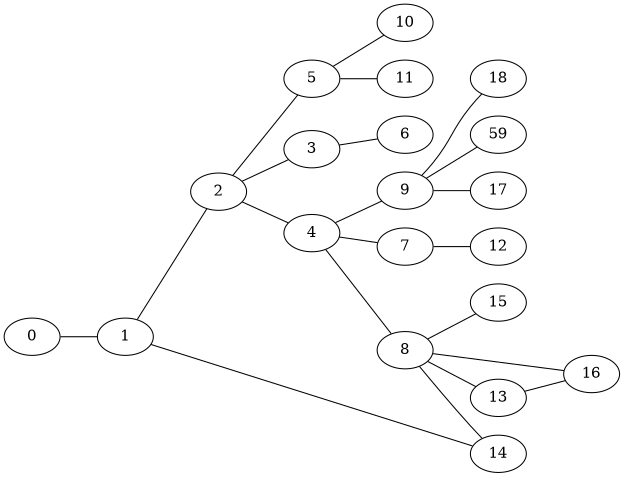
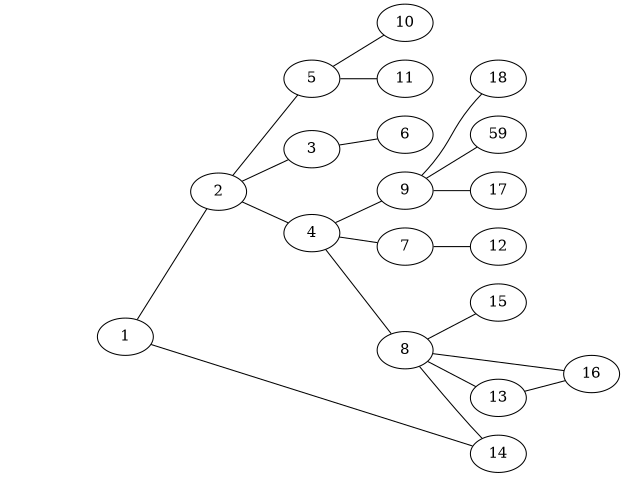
  graph {
    fontname="DejaVu Serif"
    rankdir=LR
    node [fontname="DejaVu Serif"]
    edge [fontname="DejaVu Serif"]
-   0
    1
    2
    14
    3
    4
    5
    6
    8
    9
    7
    11
    10
    16
    13
    15
    17
    18
    n19 [label=59]
    12
-   0 -- 1
    1 -- 2
    1 -- 14
    2 -- 3
    2 -- 4
    2 -- 5
    3 -- 6
    4 -- 8
    4 -- 9
    4 -- 7
    5 -- 11
    5 -- 10
    8 -- 14
    8 -- 16
    8 -- 13
    8 -- 15
    9 -- 17
    9 -- 18
    9 -- n19
    7 -- 12
    13 -- 16
  }
